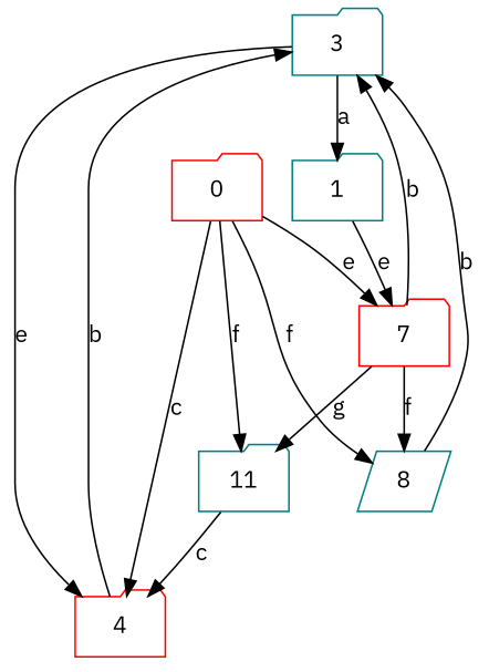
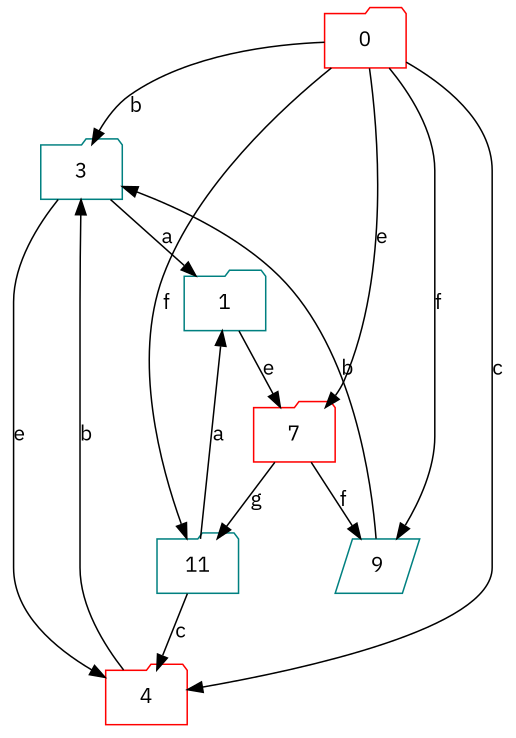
  strict digraph {
    fontname="IBM Plex Sans"
    node [color=teal fontname="IBM Plex Sans" shape=folder]
    edge [fontname="IBM Plex Sans"]
    3
    0 [color=red]
    4 [color=red]
    7 [color=red]
-   9 [shape=parallelogram label=8]
+   9 [shape=parallelogram]
    11
    1
    3 -> 4 [label=e]
    3 -> 1 [label=a]
-   7 -> 3 [label=b]
+   0 -> 3 [label=b]
    0 -> 4 [label=c]
    0 -> 7 [label=e]
    0 -> 9 [label=f]
    0 -> 11 [label=f]
    4 -> 3 [label=b]
    7 -> 9 [label=f]
    7 -> 11 [label=g]
    9 -> 3 [label=b]
    11 -> 4 [label=c]
+   11 -> 1 [label=a]
    1 -> 7 [label=e]
  }
